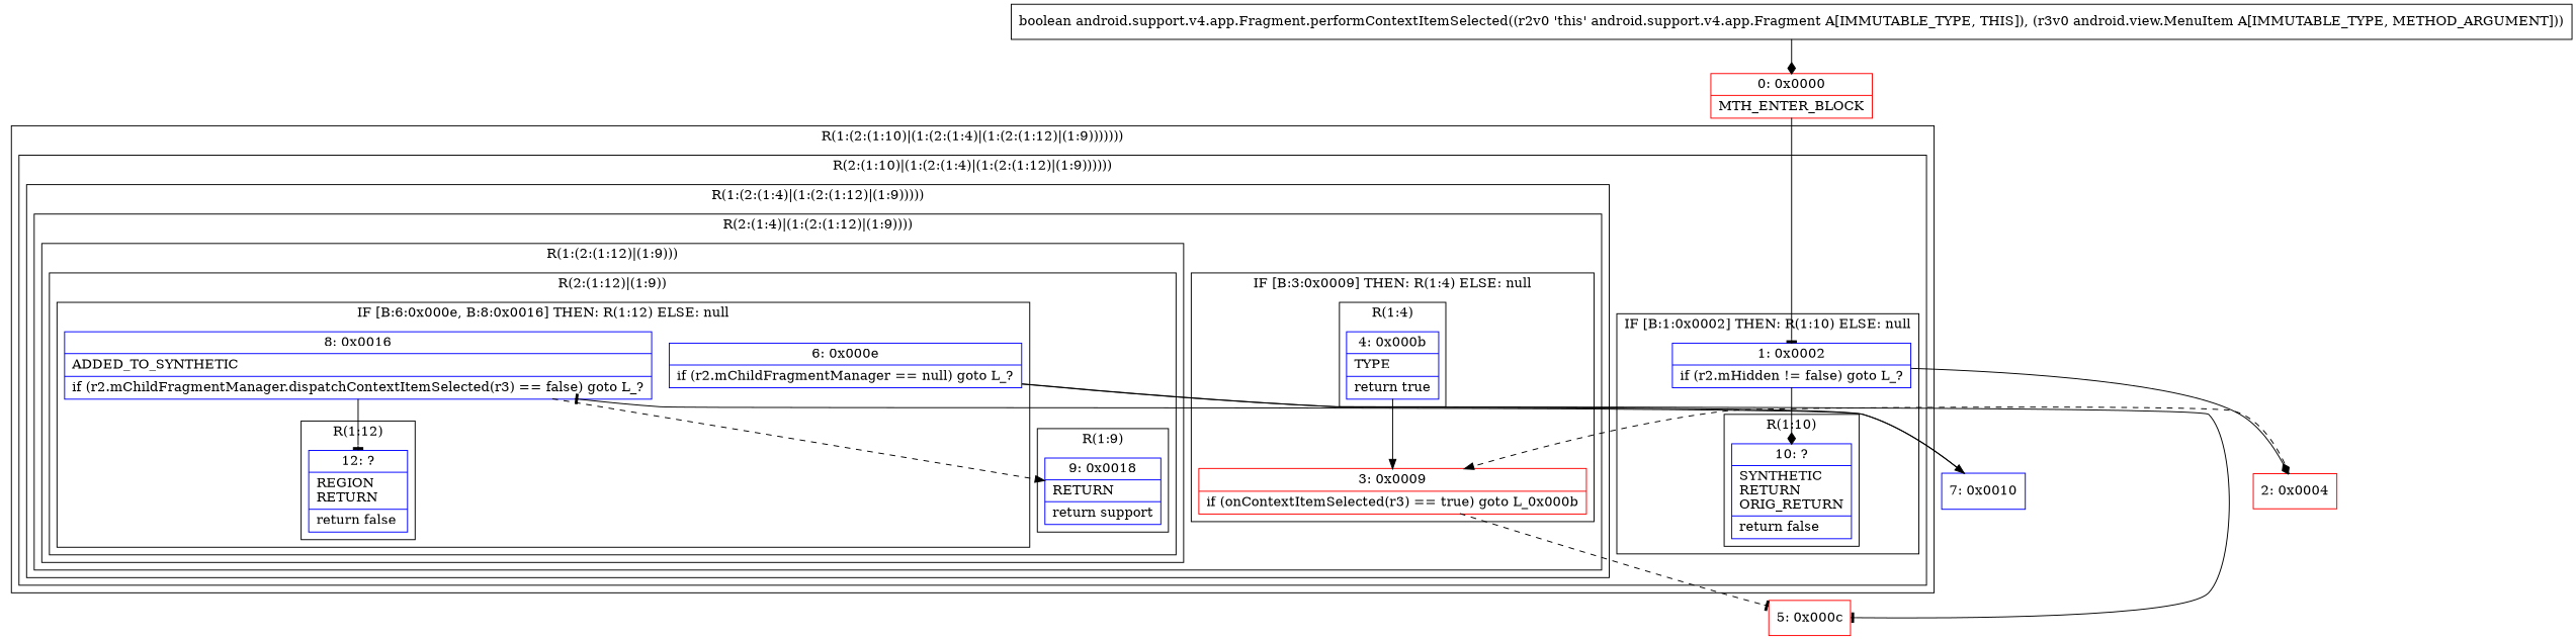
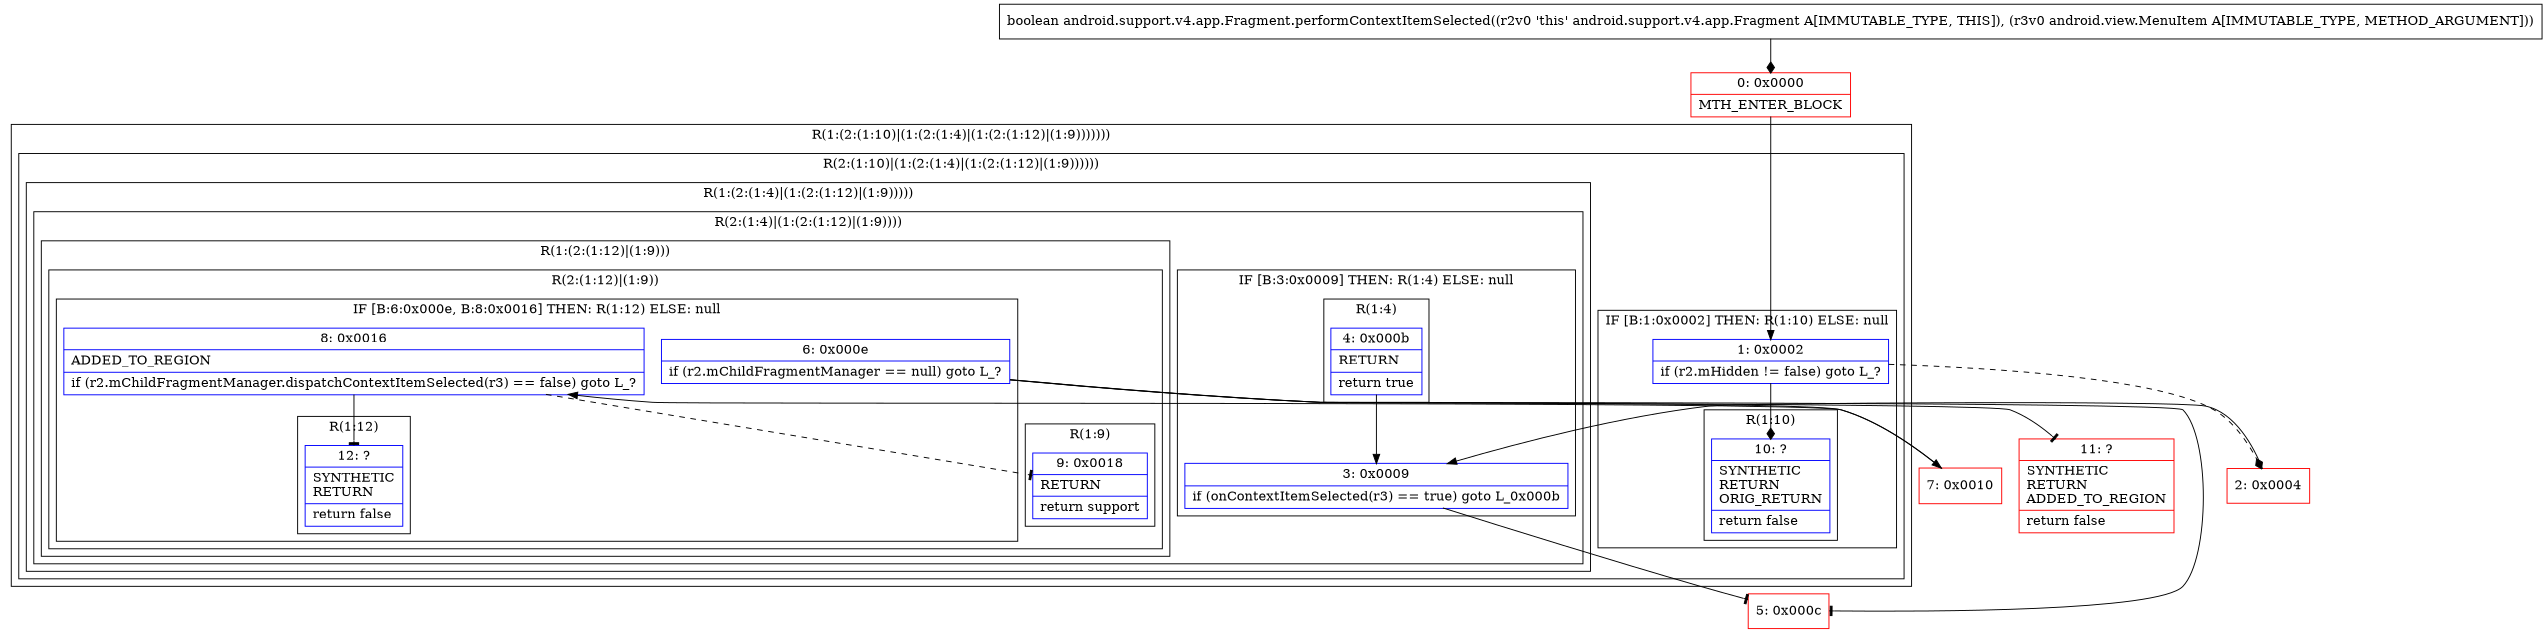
  digraph {
    node [color=blue shape=record]
    edge [arrowhead=tee]
    n1 [label="{10\:\ ?|SYNTHETIC\lRETURN\lORIG_RETURN\l|return false\l}"]
    n2 [label="{1\:\ 0x0002|if (r2.mHidden != false) goto L_?\l}"]
-   n3 [label="{4\:\ 0x000b|TYPE\l|return true\l}"]
-   n4 [color=red label="{3\:\ 0x0009|if (onContextItemSelected(r3) == true) goto L_0x000b\l}"]
-   n5 [label="{12\:\ ?|REGION\lRETURN\l|return false\l}"]
+   n3 [label="{4\:\ 0x000b|RETURN\l|return true\l}"]
+   n4 [label="{3\:\ 0x0009|if (onContextItemSelected(r3) == true) goto L_0x000b\l}"]
+   n5 [label="{12\:\ ?|SYNTHETIC\lRETURN\l|return false\l}"]
    n6 [label="{6\:\ 0x000e|if (r2.mChildFragmentManager == null) goto L_?\l}"]
-   n7 [label="{8\:\ 0x0016|ADDED_TO_SYNTHETIC\l|if (r2.mChildFragmentManager.dispatchContextItemSelected(r3) == false) goto L_?\l}"]
+   n7 [label="{8\:\ 0x0016|ADDED_TO_REGION\l|if (r2.mChildFragmentManager.dispatchContextItemSelected(r3) == false) goto L_?\l}"]
    n8 [label="{9\:\ 0x0018|RETURN\l|return support\l}"]
    n9 [color=red label="{2\:\ 0x0004}"]
    n10 [color=red label="{5\:\ 0x000c}"]
-   n11 [label="{7\:\ 0x0010}"]
+   n11 [color=red label="{7\:\ 0x0010}"]
+   n12 [color=red label="{11\:\ ?|SYNTHETIC\lRETURN\lADDED_TO_REGION\l|return false\l}"]
    n13 [color=red label="{0\:\ 0x0000|MTH_ENTER_BLOCK\l}"]
    n14 [label="{boolean android.support.v4.app.Fragment.performContextItemSelected((r2v0 'this' android.support.v4.app.Fragment A[IMMUTABLE_TYPE, THIS]), (r3v0 android.view.MenuItem A[IMMUTABLE_TYPE, METHOD_ARGUMENT])) }" color=""]
    subgraph cluster_1 {
      label="R(1:(2:(1:10)|(1:(2:(1:4)|(1:(2:(1:12)|(1:9)))))))"
      subgraph cluster_2 {
        label="R(2:(1:10)|(1:(2:(1:4)|(1:(2:(1:12)|(1:9))))))"
        subgraph cluster_3 {
          label="IF [B:1:0x0002] THEN: R(1:10) ELSE: null"
          n2
          subgraph cluster_4 {
            label="R(1:10)"
            n1
          }
        }
        subgraph cluster_5 {
          label="R(1:(2:(1:4)|(1:(2:(1:12)|(1:9)))))"
          subgraph cluster_6 {
            label="R(2:(1:4)|(1:(2:(1:12)|(1:9))))"
            subgraph cluster_7 {
              label="IF [B:3:0x0009] THEN: R(1:4) ELSE: null"
              n4
              subgraph cluster_8 {
                label="R(1:4)"
                n3
              }
            }
            subgraph cluster_9 {
              label="R(1:(2:(1:12)|(1:9)))"
              subgraph cluster_10 {
                label="R(2:(1:12)|(1:9))"
                subgraph cluster_11 {
                  label="IF [B:6:0x000e, B:8:0x0016] THEN: R(1:12) ELSE: null"
                  n6
                  n7
                  subgraph cluster_12 {
                    label="R(1:12)"
                    n5
                  }
                }
                subgraph cluster_13 {
                  label="R(1:9)"
                  n8
                }
              }
            }
          }
        }
      }
    }
    n2 -> n1 [arrowhead=diamond]
-   n2 -> n9 [arrowhead=diamond style=solid]
+   n2 -> n9 [arrowhead=diamond style=dashed]
    n3 -> n4 [arrowhead=normal]
-   n4 -> n10 [style=dashed]
+   n4 -> n10 [style=solid]
    n6 -> n10
    n6 -> n11 [arrowhead=normal style=solid]
+   n6 -> n12
    n7 -> n5
-   n7 -> n8 [arrowhead=normal style=dashed]
-   n9 -> n4 [arrowhead=normal style=dashed]
-   n11 -> n7
-   n13 -> n2
+   n7 -> n8 [style=dashed]
+   n9 -> n4 [arrowhead=normal]
+   n11 -> n7 [arrowhead=normal]
+   n13 -> n2 [arrowhead=normal]
    n14 -> n13 [arrowhead=diamond]
  }
